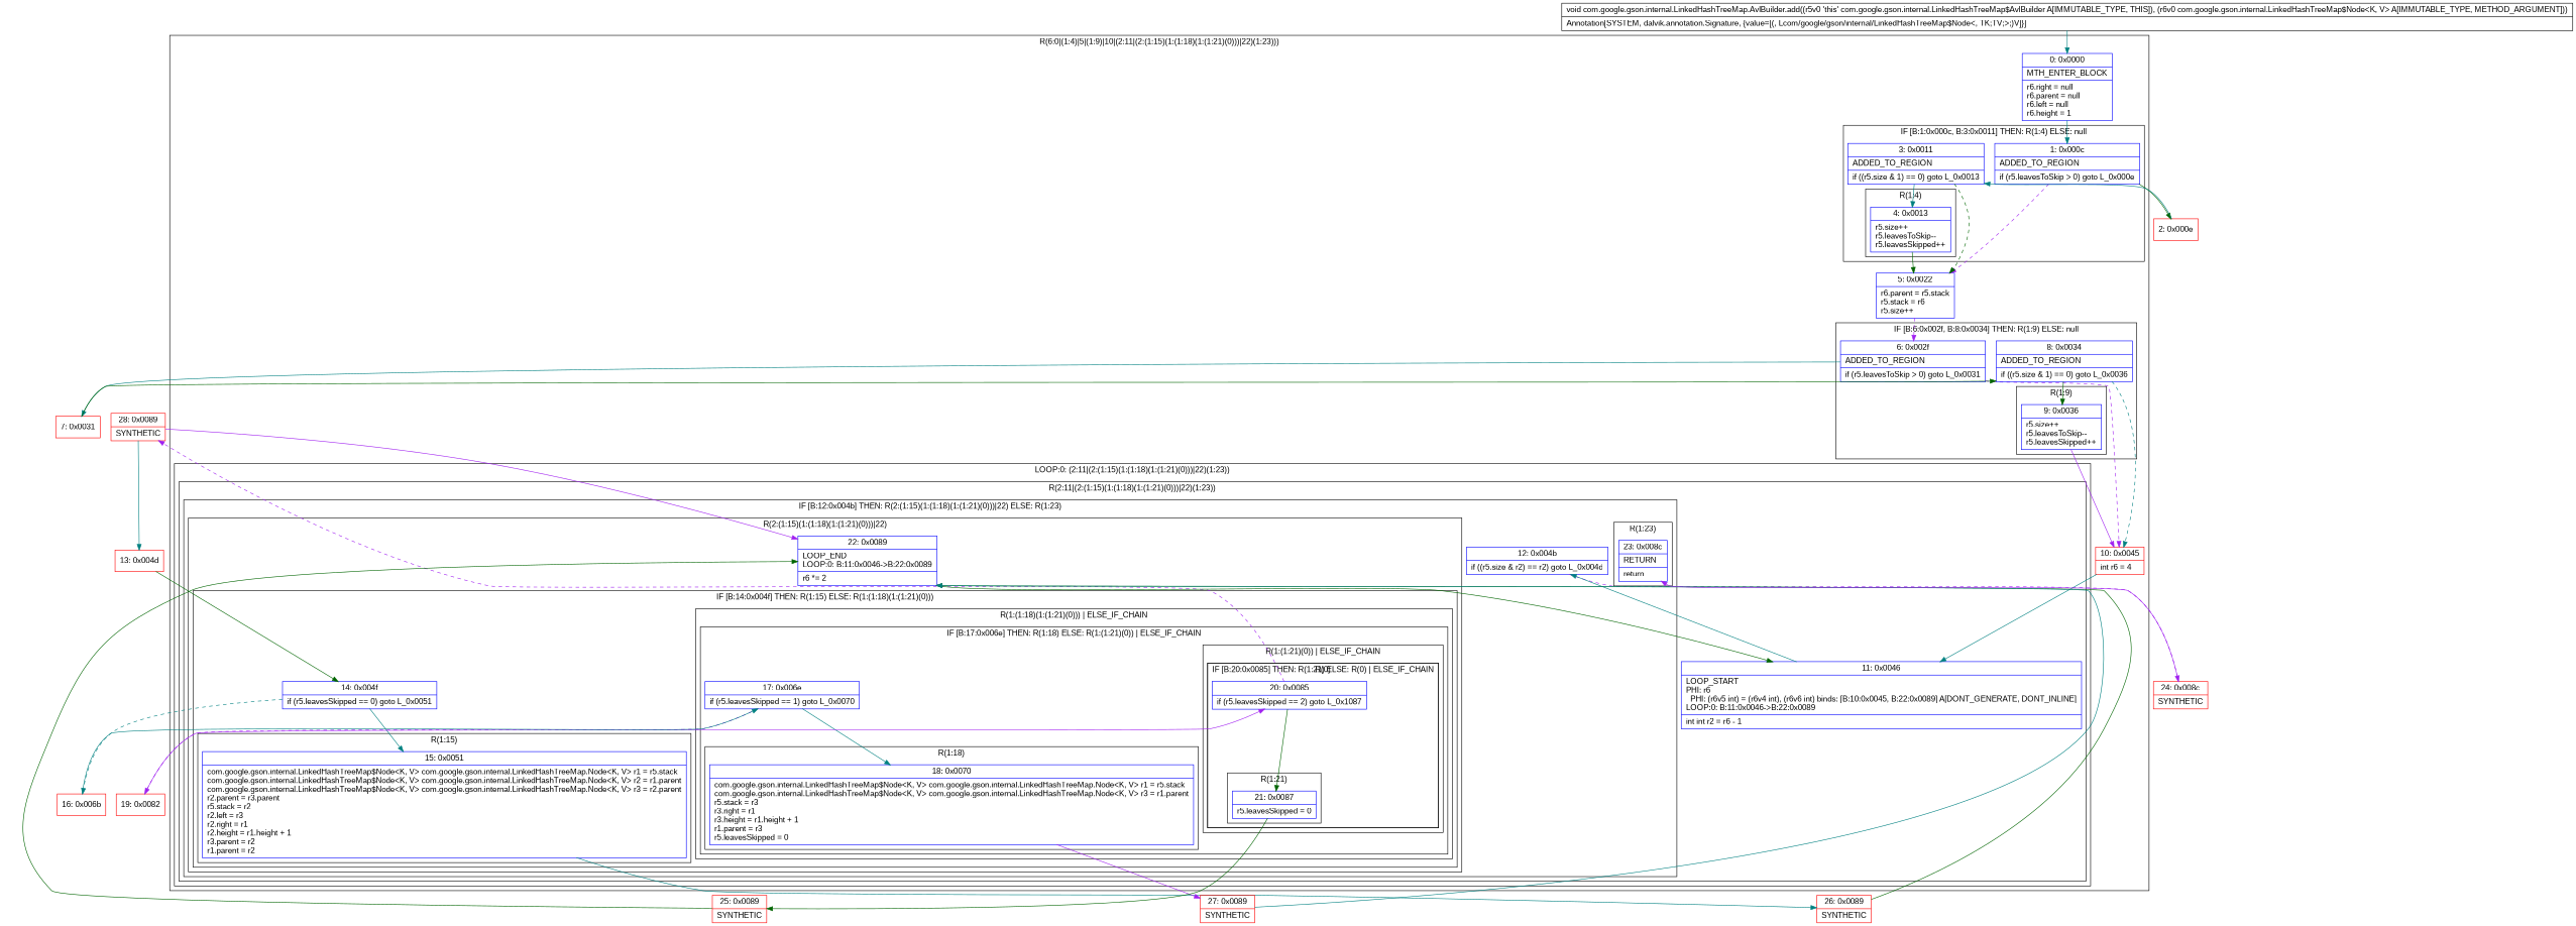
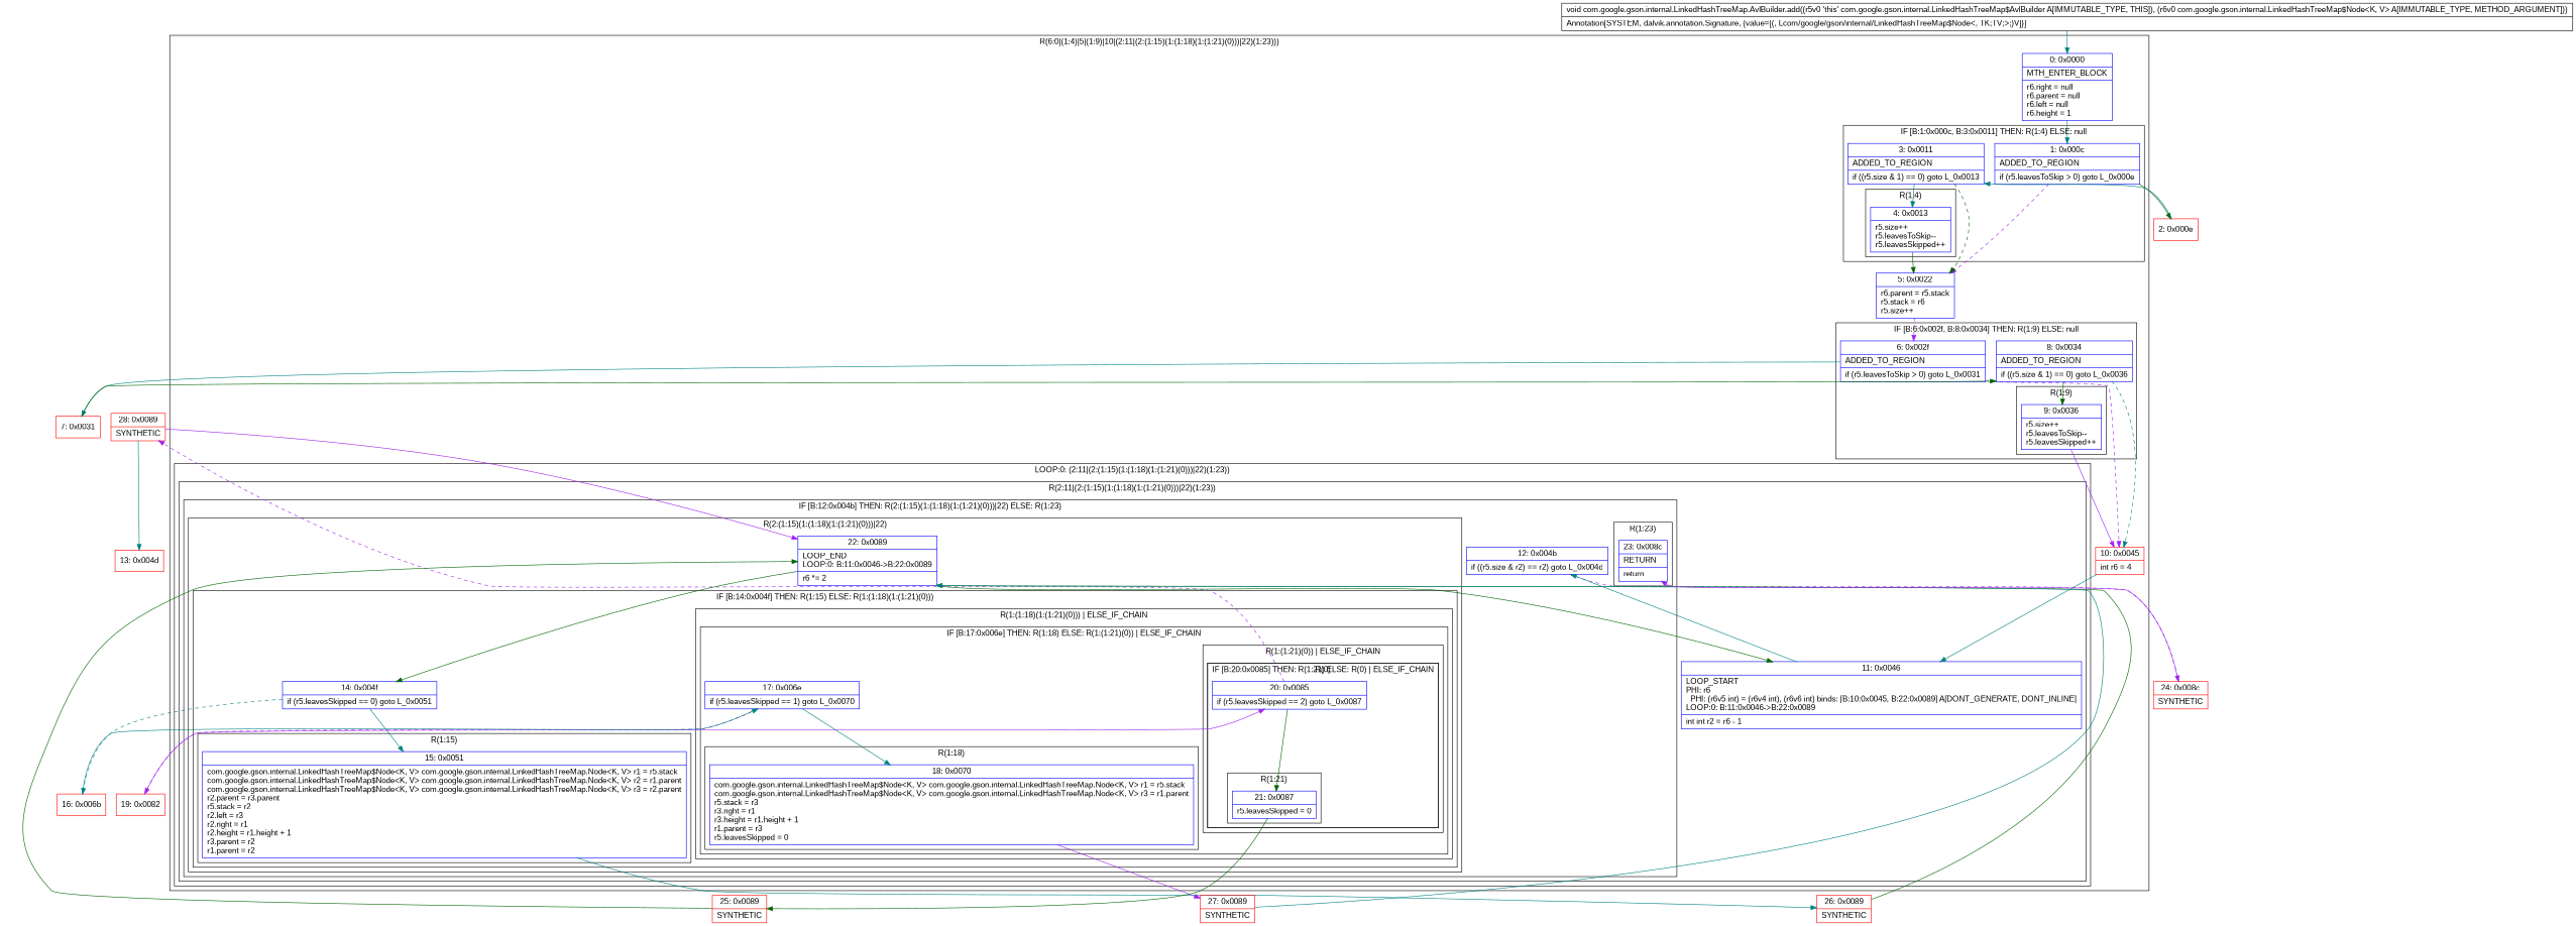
  digraph {
    fontname="Liberation Sans"
    node [color=blue fontname="Liberation Sans" shape=record]
    edge [color=teal fontname="Liberation Sans"]
    n1 [label="{4\:\ 0x0013|r5.size++\lr5.leavesToSkip\-\-\lr5.leavesSkipped++\l}"]
    n2 [label="{1\:\ 0x000c|ADDED_TO_REGION\l|if (r5.leavesToSkip \> 0) goto L_0x000e\l}"]
    n3 [label="{3\:\ 0x0011|ADDED_TO_REGION\l|if ((r5.size & 1) == 0) goto L_0x0013\l}"]
    n4 [label="{9\:\ 0x0036|r5.size++\lr5.leavesToSkip\-\-\lr5.leavesSkipped++\l}"]
    n5 [label="{6\:\ 0x002f|ADDED_TO_REGION\l|if (r5.leavesToSkip \> 0) goto L_0x0031\l}"]
    n6 [label="{8\:\ 0x0034|ADDED_TO_REGION\l|if ((r5.size & 1) == 0) goto L_0x0036\l}"]
    n7 [label="{15\:\ 0x0051|com.google.gson.internal.LinkedHashTreeMap$Node\<K, V\> com.google.gson.internal.LinkedHashTreeMap.Node\<K, V\> r1 = r5.stack\lcom.google.gson.internal.LinkedHashTreeMap$Node\<K, V\> com.google.gson.internal.LinkedHashTreeMap.Node\<K, V\> r2 = r1.parent\lcom.google.gson.internal.LinkedHashTreeMap$Node\<K, V\> com.google.gson.internal.LinkedHashTreeMap.Node\<K, V\> r3 = r2.parent\lr2.parent = r3.parent\lr5.stack = r2\lr2.left = r3\lr2.right = r1\lr2.height = r1.height + 1\lr3.parent = r2\lr1.parent = r2\l}"]
    n8 [label="{18\:\ 0x0070|com.google.gson.internal.LinkedHashTreeMap$Node\<K, V\> com.google.gson.internal.LinkedHashTreeMap.Node\<K, V\> r1 = r5.stack\lcom.google.gson.internal.LinkedHashTreeMap$Node\<K, V\> com.google.gson.internal.LinkedHashTreeMap.Node\<K, V\> r3 = r1.parent\lr5.stack = r3\lr3.right = r1\lr3.height = r1.height + 1\lr1.parent = r3\lr5.leavesSkipped = 0\l}"]
    n9 [label="{21\:\ 0x0087|r5.leavesSkipped = 0\l}"]
-   n10 [label="{20\:\ 0x0085|if (r5.leavesSkipped == 2) goto L_0x1087\l}"]
+   n10 [label="{20\:\ 0x0085|if (r5.leavesSkipped == 2) goto L_0x0087\l}"]
    n11 [label="{17\:\ 0x006e|if (r5.leavesSkipped == 1) goto L_0x0070\l}"]
    n12 [label="{14\:\ 0x004f|if (r5.leavesSkipped == 0) goto L_0x0051\l}"]
    n13 [label="{22\:\ 0x0089|LOOP_END\lLOOP:0: B:11:0x0046\-\>B:22:0x0089\l|r6 *= 2\l}"]
    n14 [label="{23\:\ 0x008c|RETURN\l|return\l}"]
    n15 [label="{12\:\ 0x004b|if ((r5.size & r2) == r2) goto L_0x004d\l}"]
    n16 [label="{11\:\ 0x0046|LOOP_START\lPHI: r6 \l  PHI: (r6v5 int) = (r6v4 int), (r6v6 int) binds: [B:10:0x0045, B:22:0x0089] A[DONT_GENERATE, DONT_INLINE]\lLOOP:0: B:11:0x0046\-\>B:22:0x0089\l|int int r2 = r6 \- 1\l}"]
    n17 [label="{0\:\ 0x0000|MTH_ENTER_BLOCK\l|r6.right = null\lr6.parent = null\lr6.left = null\lr6.height = 1\l}"]
    n18 [label="{5\:\ 0x0022|r6.parent = r5.stack\lr5.stack = r6\lr5.size++\l}"]
    n19 [color=red label="{10\:\ 0x0045|int r6 = 4\l}"]
    n20 [color=red label="{2\:\ 0x000e}"]
    n21 [color=red label="{7\:\ 0x0031}"]
    n22 [color=red label="{26\:\ 0x0089|SYNTHETIC\l}"]
    n23 [color=red label="{27\:\ 0x0089|SYNTHETIC\l}"]
    n24 [color=red label="{25\:\ 0x0089|SYNTHETIC\l}"]
    n25 [color=red label="{28\:\ 0x0089|SYNTHETIC\l}"]
    n26 [color=red label="{19\:\ 0x0082}"]
    n27 [color=red label="{16\:\ 0x006b}"]
    n28 [color=red label="{24\:\ 0x008c|SYNTHETIC\l}"]
    n29 [color=red label="{13\:\ 0x004d}"]
    n30 [label="{void com.google.gson.internal.LinkedHashTreeMap.AvlBuilder.add((r5v0 'this' com.google.gson.internal.LinkedHashTreeMap$AvlBuilder A[IMMUTABLE_TYPE, THIS]), (r6v0 com.google.gson.internal.LinkedHashTreeMap$Node\<K, V\> A[IMMUTABLE_TYPE, METHOD_ARGUMENT]))  | Annotation[SYSTEM, dalvik.annotation.Signature, \{value=[(, Lcom\/google\/gson\/internal\/LinkedHashTreeMap$Node\<, TK;TV;\>;)V]\}]\l}" color=""]
    subgraph cluster_1 {
      label="R(6:0|(1:4)|5|(1:9)|10|(2:11|(2:(1:15)(1:(1:18)(1:(1:21)(0)))|22)(1:23)))"
      n17
      n18
      n19
      subgraph cluster_2 {
        label="IF [B:1:0x000c, B:3:0x0011] THEN: R(1:4) ELSE: null"
        n2
        n3
        subgraph cluster_3 {
          label="R(1:4)"
          n1
        }
      }
      subgraph cluster_4 {
        label="IF [B:6:0x002f, B:8:0x0034] THEN: R(1:9) ELSE: null"
        n5
        n6
        subgraph cluster_5 {
          label="R(1:9)"
          n4
        }
      }
      subgraph cluster_6 {
        label="LOOP:0: (2:11|(2:(1:15)(1:(1:18)(1:(1:21)(0)))|22)(1:23))"
        subgraph cluster_7 {
          label="R(2:11|(2:(1:15)(1:(1:18)(1:(1:21)(0)))|22)(1:23))"
          n16
          subgraph cluster_8 {
            label="IF [B:12:0x004b] THEN: R(2:(1:15)(1:(1:18)(1:(1:21)(0)))|22) ELSE: R(1:23)"
            n15
            subgraph cluster_9 {
              label="R(2:(1:15)(1:(1:18)(1:(1:21)(0)))|22)"
              n13
              subgraph cluster_10 {
                label="IF [B:14:0x004f] THEN: R(1:15) ELSE: R(1:(1:18)(1:(1:21)(0)))"
                n12
                subgraph cluster_11 {
                  label="R(1:15)"
                  n7
                }
                subgraph cluster_12 {
                  label="R(1:(1:18)(1:(1:21)(0))) | ELSE_IF_CHAIN\l"
                  subgraph cluster_13 {
                    label="IF [B:17:0x006e] THEN: R(1:18) ELSE: R(1:(1:21)(0)) | ELSE_IF_CHAIN\l"
                    n11
                    subgraph cluster_14 {
                      label="R(1:18)"
                      n8
                    }
                    subgraph cluster_15 {
                      label="R(1:(1:21)(0)) | ELSE_IF_CHAIN\l"
                      subgraph cluster_16 {
                        label="IF [B:20:0x0085] THEN: R(1:21) ELSE: R(0) | ELSE_IF_CHAIN\l"
                        n10
                        subgraph cluster_17 {
                          label="R(1:21)"
                          n9
                        }
                        subgraph cluster_18 {
                          label="R(0)"
                        }
                      }
                    }
                  }
                }
              }
            }
            subgraph cluster_19 {
              label="R(1:23)"
              n14
            }
          }
        }
      }
    }
    n1 -> n18 [color=darkgreen]
    n2 -> n18 [color=purple style=dashed]
    n2 -> n20 [color=darkgreen]
    n3 -> n1
    n3 -> n18 [color=darkgreen style=dashed]
    n4 -> n19 [color=purple]
    n5 -> n19 [color=purple style=dashed]
    n5 -> n21
    n6 -> n4 [color=darkgreen]
    n6 -> n19 [style=dashed]
    n7 -> n22
    n8 -> n23 [color=purple]
    n9 -> n24 [color=darkgreen]
    n10 -> n9 [color=darkgreen]
    n10 -> n25 [color=purple style=dashed]
    n11 -> n8
    n11 -> n26 [color=purple style=dashed]
    n12 -> n7
    n12 -> n27 [style=dashed]
    n13 -> n16 [color=darkgreen]
    n15 -> n28 [color=purple style=dashed]
    n16 -> n15
    n17 -> n2
    n18 -> n5 [color=purple style=dashed]
    n19 -> n16
    n20 -> n3
    n21 -> n6 [color=darkgreen]
    n22 -> n13 [color=darkgreen]
    n23 -> n13
    n24 -> n13 [color=darkgreen]
    n25 -> n13 [color=purple]
    n25 -> n29
    n26 -> n10 [color=purple]
    n27 -> n11
    n28 -> n14 [color=purple]
-   n29 -> n12 [color=darkgreen]
+   n13 -> n12 [color=darkgreen]
    n30 -> n17
  }
